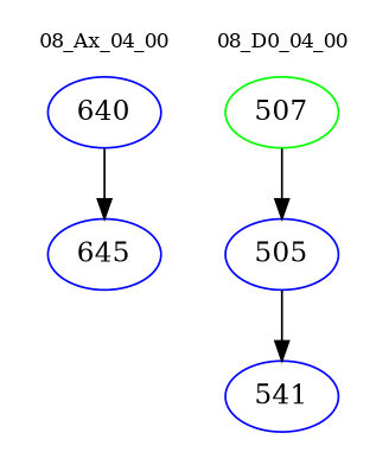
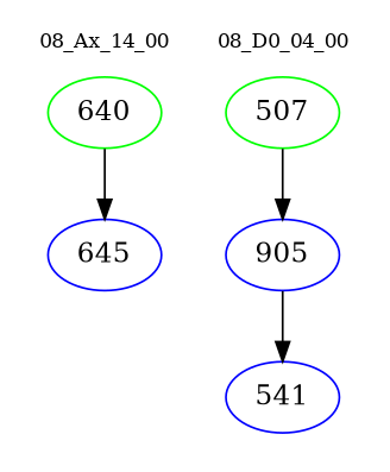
  digraph {
    node [color=blue]
    edge [color=black]
-   n1 [label=640]
+   n1 [color=green label=640]
    n2 [label=645]
    n3 [color=green label=507]
-   n4 [label=505]
+   n4 [label=905]
    n5 [label=541]
    subgraph cluster_1 {
      color=white
      fontsize=10
-     label="08_Ax_04_00"
+     label="08_Ax_14_00"
      n1
      n2
    }
    subgraph cluster_2 {
      color=white
      fontsize=10
      label="08_D0_04_00"
      n3
      n4
      n5
    }
    n1 -> n2
    n3 -> n4
    n4 -> n5
  }
